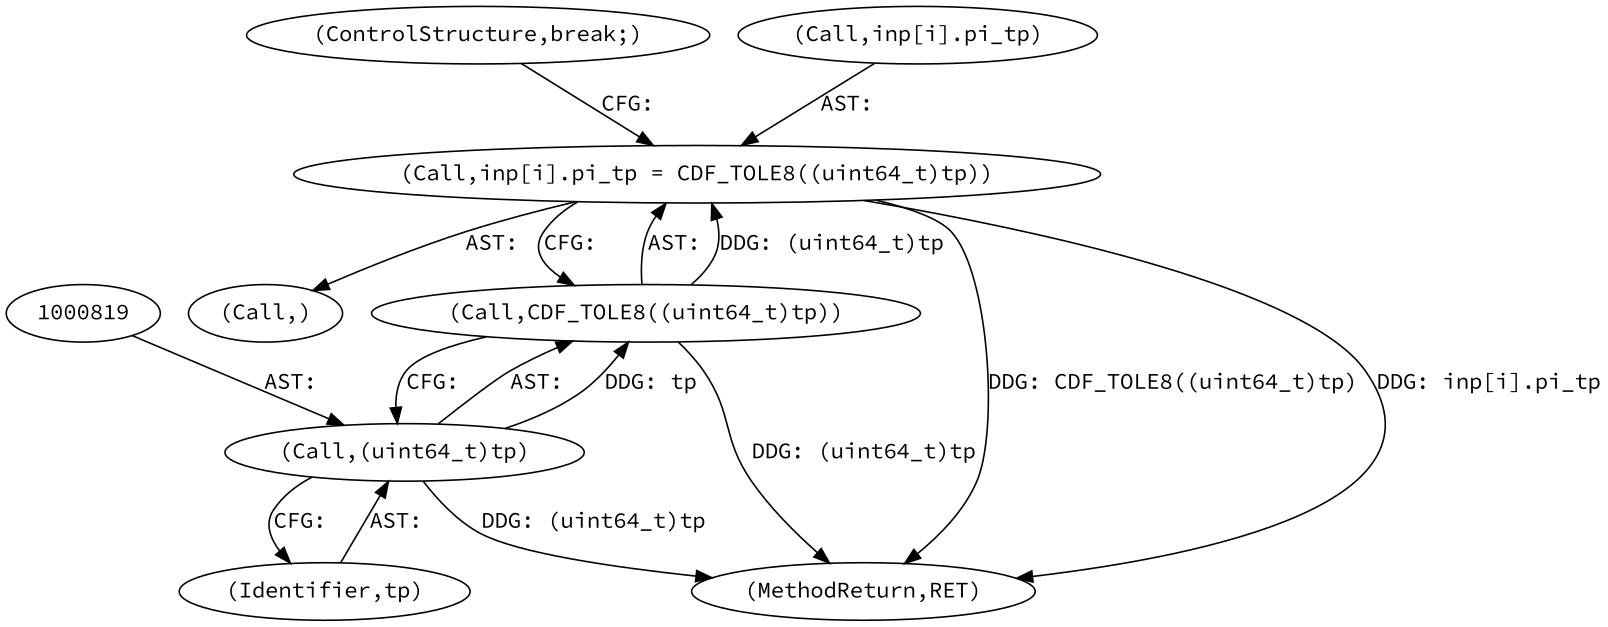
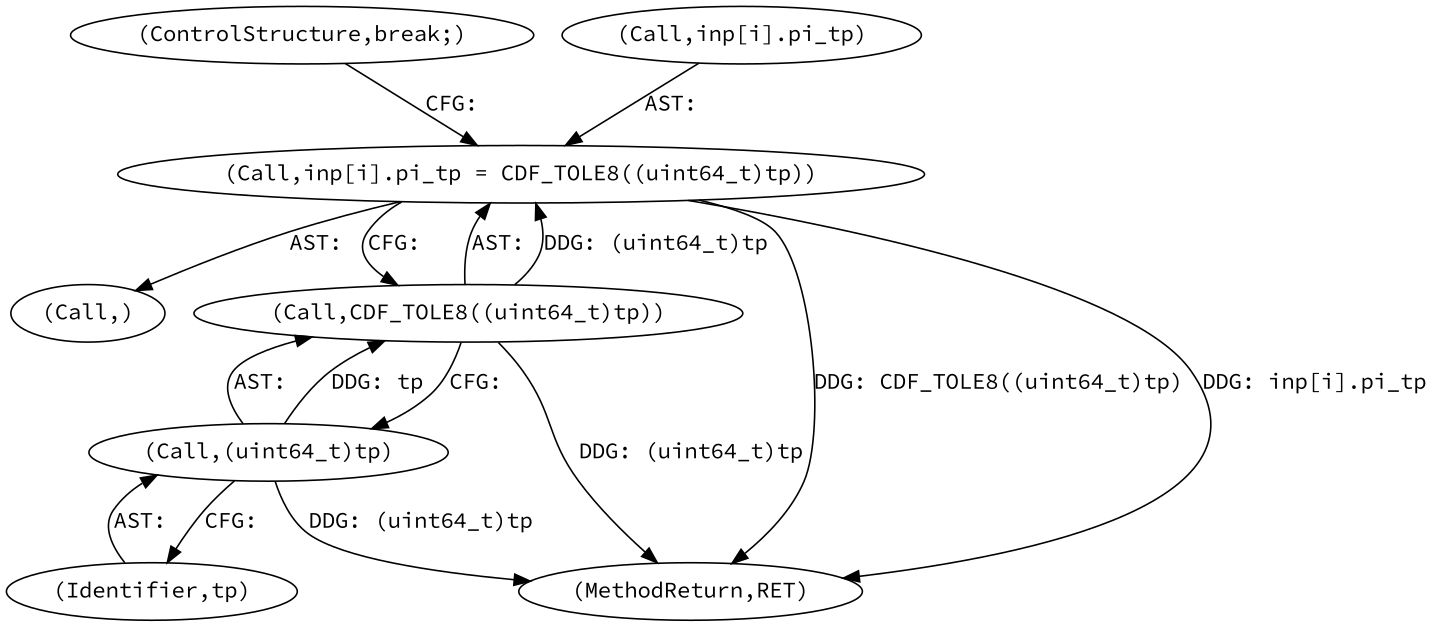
  digraph {
    fontname="Source Code Pro"
    node [fontname="Source Code Pro"]
    edge [fontname="Source Code Pro"]
    n1 [label="(Call,inp[i].pi_tp = CDF_TOLE8((uint64_t)tp))"]
    n2 [label="(Call,CDF_TOLE8((uint64_t)tp))"]
    n3 [label="(Call,)"]
    n4 [label="(MethodReturn,RET)"]
    n5 [label="(Call,(uint64_t)tp)"]
    n6 [label="(Identifier,tp)"]
    n7 [label="(ControlStructure,break;)"]
    n8 [label="(Call,inp[i].pi_tp)"]
-   1000819
    n1 -> n2 [label="CFG: "]
    n1 -> n3 [label="AST: "]
    n1 -> n4 [label="DDG: CDF_TOLE8((uint64_t)tp)"]
    n1 -> n4 [label="DDG: inp[i].pi_tp"]
    n2 -> n1 [label="AST: "]
    n2 -> n1 [label="DDG: (uint64_t)tp"]
    n2 -> n4 [label="DDG: (uint64_t)tp"]
    n2 -> n5 [label="CFG: "]
    n5 -> n2 [label="AST: "]
    n5 -> n2 [label="DDG: tp"]
    n5 -> n4 [label="DDG: (uint64_t)tp"]
    n5 -> n6 [label="CFG: "]
    n6 -> n5 [label="AST: "]
    n7 -> n1 [label="CFG: "]
    n8 -> n1 [label="AST: "]
-   1000819 -> n5 [label="AST: "]
  }
